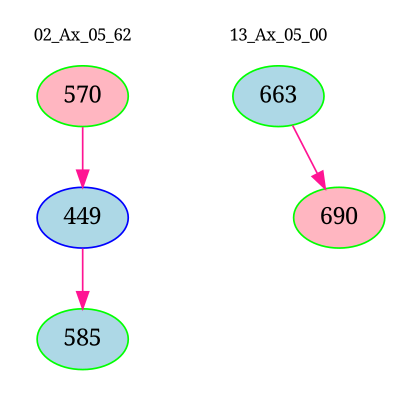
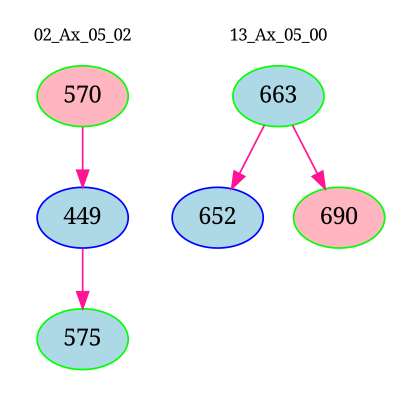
  digraph {
    fontname="Noto Serif"
    node [color=green fillcolor=lightblue fontname="Noto Serif" style=filled]
    edge [color=deeppink fontname="Noto Serif"]
    n1 [fillcolor=lightpink label=570]
    n2 [color=blue label=449]
-   n3 [label=585]
+   n3 [label=575]
    n4 [label=663]
+   n5 [color=blue label=652]
    n6 [fillcolor=lightpink label=690]
    subgraph cluster_1 {
      color=white
      fontsize=10
-     label="02_Ax_05_62"
+     label="02_Ax_05_02"
      n1
      n2
      n3
    }
    subgraph cluster_2 {
      color=white
      fontsize=10
      label="13_Ax_05_00"
      n4
+     n5
      n6
    }
    n1 -> n2
    n2 -> n3
+   n4 -> n5
    n4 -> n6
  }
